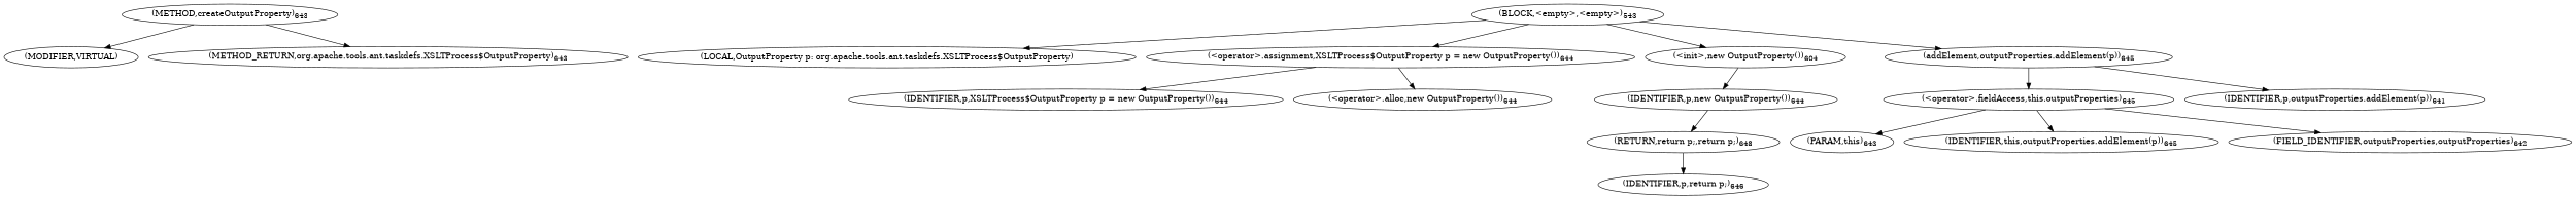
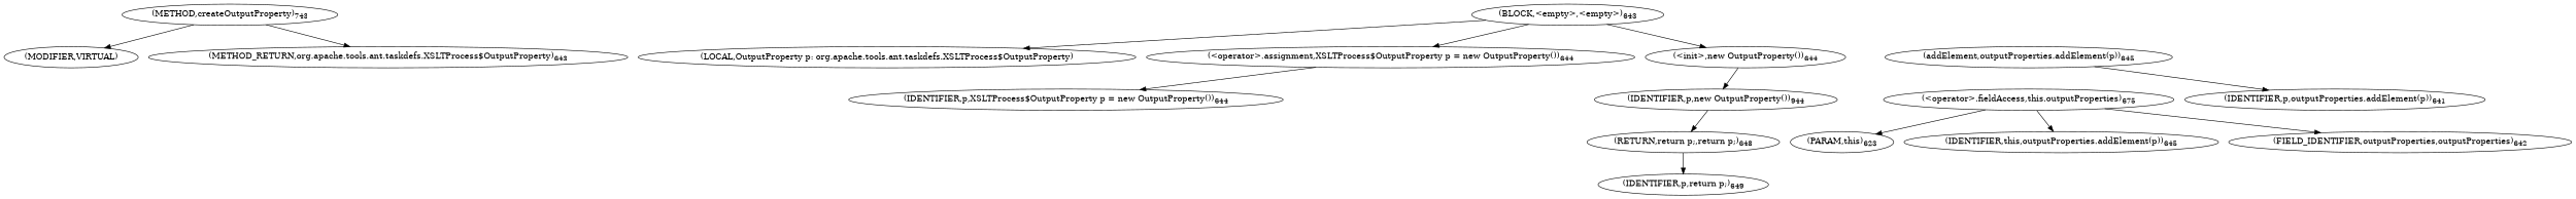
  digraph {
-   n1 [label=<(METHOD,createOutputProperty)<SUB>643</SUB>>]
+   n1 [label=<(METHOD,createOutputProperty)<SUB>743</SUB>>]
    n2 [label=<(MODIFIER,VIRTUAL)>]
    n3 [label=<(METHOD_RETURN,org.apache.tools.ant.taskdefs.XSLTProcess$OutputProperty)<SUB>643</SUB>>]
-   n4 [label=<(PARAM,this)<SUB>643</SUB>>]
-   n5 [label=<(BLOCK,&lt;empty&gt;,&lt;empty&gt;)<SUB>543</SUB>>]
+   n4 [label=<(PARAM,this)<SUB>623</SUB>>]
+   n5 [label=<(BLOCK,&lt;empty&gt;,&lt;empty&gt;)<SUB>643</SUB>>]
    n6 [label=<(LOCAL,OutputProperty p: org.apache.tools.ant.taskdefs.XSLTProcess$OutputProperty)>]
    n7 [label=<(&lt;operator&gt;.assignment,XSLTProcess$OutputProperty p = new OutputProperty())<SUB>644</SUB>>]
-   n8 [label=<(&lt;init&gt;,new OutputProperty())<SUB>604</SUB>>]
+   n8 [label=<(&lt;init&gt;,new OutputProperty())<SUB>644</SUB>>]
    n9 [label=<(addElement,outputProperties.addElement(p))<SUB>645</SUB>>]
    n10 [label=<(IDENTIFIER,p,XSLTProcess$OutputProperty p = new OutputProperty())<SUB>644</SUB>>]
-   n11 [label=<(&lt;operator&gt;.alloc,new OutputProperty())<SUB>644</SUB>>]
-   n12 [label=<(IDENTIFIER,p,new OutputProperty())<SUB>644</SUB>>]
-   n13 [label=<(&lt;operator&gt;.fieldAccess,this.outputProperties)<SUB>645</SUB>>]
+   n12 [label=<(IDENTIFIER,p,new OutputProperty())<SUB>944</SUB>>]
+   n13 [label=<(&lt;operator&gt;.fieldAccess,this.outputProperties)<SUB>675</SUB>>]
    n14 [label=<(IDENTIFIER,p,outputProperties.addElement(p))<SUB>641</SUB>>]
    n15 [label=<(RETURN,return p;,return p;)<SUB>648</SUB>>]
-   n16 [label=<(IDENTIFIER,p,return p;)<SUB>646</SUB>>]
+   n16 [label=<(IDENTIFIER,p,return p;)<SUB>649</SUB>>]
    n17 [label=<(IDENTIFIER,this,outputProperties.addElement(p))<SUB>645</SUB>>]
    n18 [label=<(FIELD_IDENTIFIER,outputProperties,outputProperties)<SUB>642</SUB>>]
    n1 -> n2
    n1 -> n3
    n5 -> n6
    n5 -> n7
    n5 -> n8
-   n5 -> n9
    n7 -> n10
-   n7 -> n11
    n8 -> n12
-   n9 -> n13
    n9 -> n14
    n12 -> n15
    n13 -> n4
    n13 -> n17
    n13 -> n18
    n15 -> n16
  }
